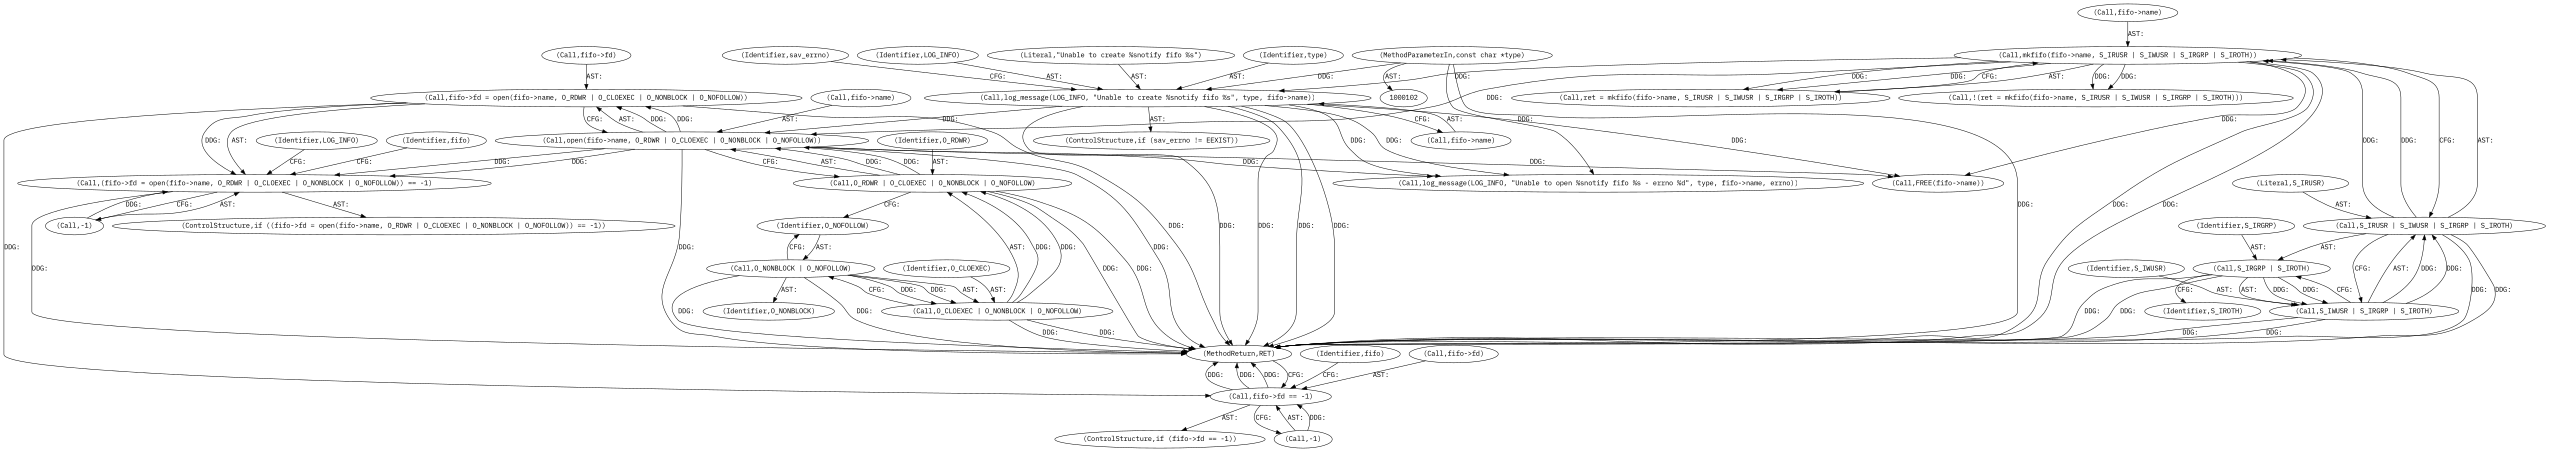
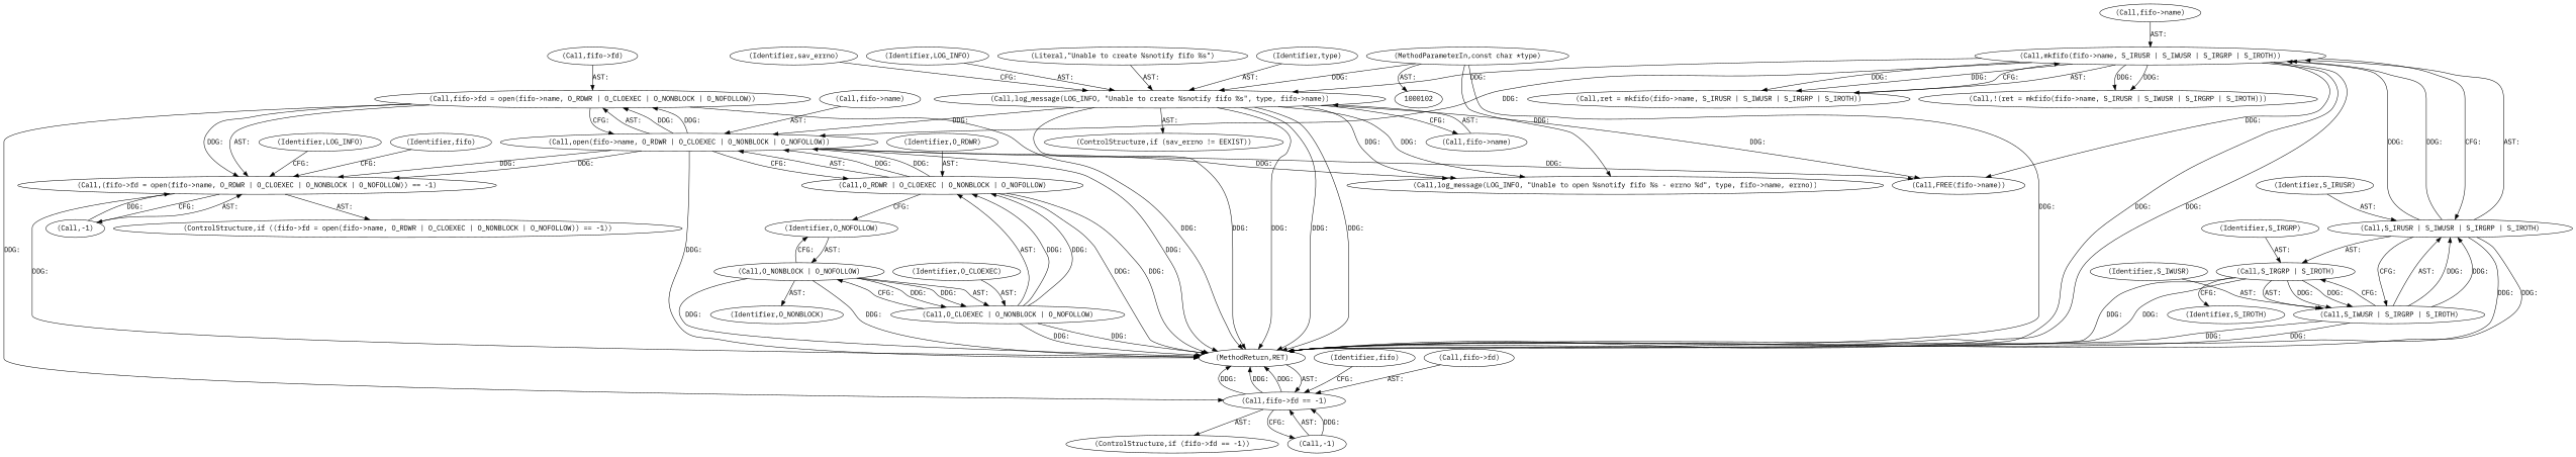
  digraph {
    fontname="IBM Plex Mono"
    node [fontname="IBM Plex Mono"]
    edge [fontname="IBM Plex Mono"]
    n1 [label="(Call,fifo->fd = open(fifo->name, O_RDWR | O_CLOEXEC | O_NONBLOCK | O_NOFOLLOW))"]
    n2 [label="(Call,open(fifo->name, O_RDWR | O_CLOEXEC | O_NONBLOCK | O_NOFOLLOW))"]
    n3 [label="(Call,(fifo->fd = open(fifo->name, O_RDWR | O_CLOEXEC | O_NONBLOCK | O_NOFOLLOW)) == -1)"]
    n4 [label="(Call,fifo->fd == -1)"]
    n5 [label="(MethodReturn,RET)"]
    n6 [label="(Call,O_RDWR | O_CLOEXEC | O_NONBLOCK | O_NOFOLLOW)"]
    n7 [label="(Call,FREE(fifo->name))"]
    n8 [label="(Call,log_message(LOG_INFO, \"Unable to open %snotify fifo %s - errno %d\", type, fifo->name, errno))"]
    n9 [label="(Call,-1)"]
    n10 [label="(ControlStructure,if ((fifo->fd = open(fifo->name, O_RDWR | O_CLOEXEC | O_NONBLOCK | O_NOFOLLOW)) == -1))"]
    n11 [label="(ControlStructure,if (fifo->fd == -1))"]
    n12 [label="(Call,-1)"]
    n13 [label="(Identifier,O_NOFOLLOW)"]
    n14 [label="(Call,mkfifo(fifo->name, S_IRUSR | S_IWUSR | S_IRGRP | S_IROTH))"]
    n15 [label="(Call,S_IRUSR | S_IWUSR | S_IRGRP | S_IROTH)"]
    n16 [label="(Call,log_message(LOG_INFO, \"Unable to create %snotify fifo %s\", type, fifo->name))"]
    n17 [label="(Call,ret = mkfifo(fifo->name, S_IRUSR | S_IWUSR | S_IRGRP | S_IROTH))"]
    n18 [label="(Call,!(ret = mkfifo(fifo->name, S_IRUSR | S_IWUSR | S_IRGRP | S_IROTH)))"]
    n19 [label="(Call,S_IWUSR | S_IRGRP | S_IROTH)"]
    n20 [label="(Call,S_IRGRP | S_IROTH)"]
    n21 [label="(Call,fifo->name)"]
    n22 [label="(ControlStructure,if (sav_errno != EEXIST))"]
    n23 [label="(Identifier,S_IROTH)"]
    n24 [label="(MethodParameterIn,const char *type)"]
    1000102
    n26 [label="(Call,O_CLOEXEC | O_NONBLOCK | O_NOFOLLOW)"]
    n27 [label="(Call,O_NONBLOCK | O_NOFOLLOW)"]
    n28 [label="(Identifier,O_NONBLOCK)"]
-   n29 [label="(Literal,S_IRUSR)"]
+   n29 [label="(Identifier,S_IRUSR)"]
    n30 [label="(Identifier,O_CLOEXEC)"]
    n31 [label="(Call,fifo->name)"]
    n32 [label="(Identifier,fifo)"]
    n33 [label="(Identifier,LOG_INFO)"]
    n34 [label="(Literal,\"Unable to create %snotify fifo %s\")"]
    n35 [label="(Identifier,S_IWUSR)"]
    n36 [label="(Identifier,fifo)"]
    n37 [label="(Call,fifo->fd)"]
    n38 [label="(Call,fifo->name)"]
    n39 [label="(Identifier,type)"]
    n40 [label="(Identifier,LOG_INFO)"]
    n41 [label="(Identifier,sav_errno)"]
    n42 [label="(Call,fifo->fd)"]
    n43 [label="(Identifier,S_IRGRP)"]
    n44 [label="(Identifier,O_RDWR)"]
    n1 -> n2 [label="CFG: "]
    n1 -> n3 [label="AST: "]
    n1 -> n3 [label="DDG: "]
    n1 -> n4 [label="DDG: "]
    n1 -> n5 [label="DDG: "]
    n2 -> n1 [label="AST: "]
    n2 -> n1 [label="DDG: "]
    n2 -> n1 [label="DDG: "]
    n2 -> n3 [label="DDG: "]
    n2 -> n3 [label="DDG: "]
    n2 -> n5 [label="DDG: "]
    n2 -> n5 [label="DDG: "]
    n2 -> n6 [label="CFG: "]
    n2 -> n7 [label="DDG: "]
    n2 -> n8 [label="DDG: "]
    n3 -> n5 [label="DDG: "]
    n3 -> n9 [label="CFG: "]
    n3 -> n10 [label="AST: "]
    n4 -> n5 [label="DDG: "]
    n4 -> n5 [label="DDG: "]
    n4 -> n5 [label="DDG: "]
    n4 -> n11 [label="AST: "]
    n4 -> n12 [label="CFG: "]
-   n5 -> n4 [label="CFG: "]
+   n5 -> n4 [label="AST: "]
    n6 -> n2 [label="AST: "]
    n6 -> n2 [label="DDG: "]
    n6 -> n2 [label="DDG: "]
    n6 -> n5 [label="DDG: "]
    n6 -> n5 [label="DDG: "]
    n6 -> n13 [label="CFG: "]
    n9 -> n3 [label="AST: "]
    n9 -> n3 [label="DDG: "]
    n12 -> n4 [label="AST: "]
    n12 -> n4 [label="DDG: "]
    n13 -> n27 [label="AST: "]
    n14 -> n2 [label="DDG: "]
    n14 -> n5 [label="DDG: "]
    n14 -> n5 [label="DDG: "]
    n14 -> n7 [label="DDG: "]
    n14 -> n15 [label="CFG: "]
    n14 -> n16 [label="DDG: "]
    n14 -> n17 [label="AST: "]
    n14 -> n17 [label="DDG: "]
    n14 -> n17 [label="DDG: "]
    n14 -> n18 [label="DDG: "]
    n14 -> n18 [label="DDG: "]
    n15 -> n5 [label="DDG: "]
    n15 -> n5 [label="DDG: "]
    n15 -> n14 [label="AST: "]
    n15 -> n14 [label="DDG: "]
    n15 -> n14 [label="DDG: "]
    n15 -> n19 [label="CFG: "]
    n15 -> n20 [label="AST: "]
    n16 -> n2 [label="DDG: "]
    n16 -> n5 [label="DDG: "]
    n16 -> n5 [label="DDG: "]
    n16 -> n5 [label="DDG: "]
    n16 -> n5 [label="DDG: "]
    n16 -> n7 [label="DDG: "]
    n16 -> n8 [label="DDG: "]
    n16 -> n8 [label="DDG: "]
    n16 -> n21 [label="CFG: "]
    n16 -> n22 [label="AST: "]
    n17 -> n14 [label="CFG: "]
    n19 -> n5 [label="DDG: "]
    n19 -> n5 [label="DDG: "]
    n19 -> n15 [label="AST: "]
    n19 -> n15 [label="DDG: "]
    n19 -> n15 [label="DDG: "]
    n19 -> n20 [label="CFG: "]
    n20 -> n5 [label="DDG: "]
    n20 -> n5 [label="DDG: "]
    n20 -> n19 [label="AST: "]
    n20 -> n19 [label="DDG: "]
    n20 -> n19 [label="DDG: "]
    n20 -> n23 [label="CFG: "]
    n21 -> n16 [label="AST: "]
    n24 -> n5 [label="DDG: "]
    n24 -> n8 [label="DDG: "]
    n24 -> n16 [label="DDG: "]
    n24 -> 1000102 [label="AST: "]
    n26 -> n5 [label="DDG: "]
    n26 -> n5 [label="DDG: "]
    n26 -> n6 [label="AST: "]
    n26 -> n6 [label="DDG: "]
    n26 -> n6 [label="DDG: "]
    n26 -> n27 [label="CFG: "]
    n27 -> n5 [label="DDG: "]
    n27 -> n5 [label="DDG: "]
    n27 -> n13 [label="CFG: "]
    n27 -> n26 [label="AST: "]
    n27 -> n26 [label="DDG: "]
    n27 -> n26 [label="DDG: "]
    n27 -> n28 [label="AST: "]
    n29 -> n15 [label="AST: "]
    n30 -> n26 [label="AST: "]
    n31 -> n2 [label="AST: "]
    n32 -> n4 [label="CFG: "]
    n33 -> n16 [label="AST: "]
    n34 -> n16 [label="AST: "]
    n35 -> n19 [label="AST: "]
    n36 -> n3 [label="CFG: "]
    n37 -> n1 [label="AST: "]
    n38 -> n14 [label="AST: "]
    n39 -> n16 [label="AST: "]
    n40 -> n3 [label="CFG: "]
    n41 -> n16 [label="CFG: "]
    n42 -> n4 [label="AST: "]
    n43 -> n20 [label="AST: "]
    n44 -> n6 [label="AST: "]
  }
